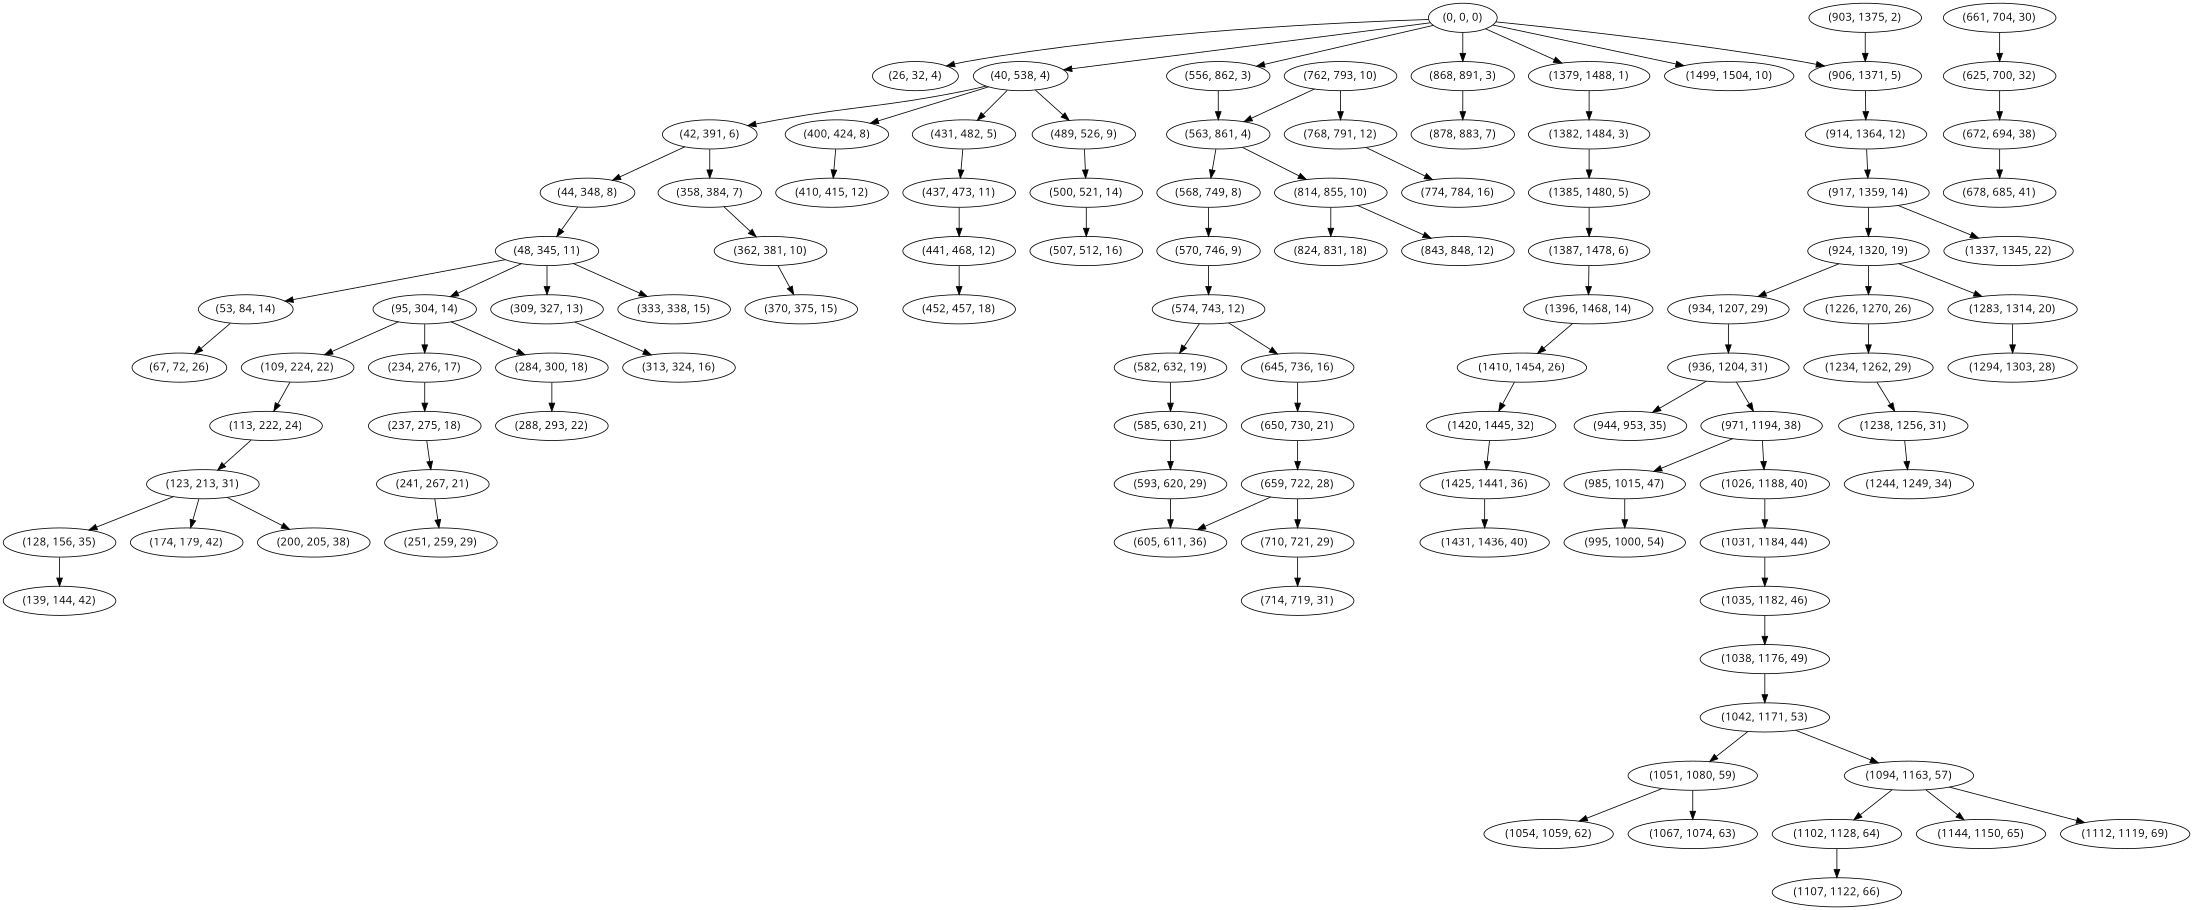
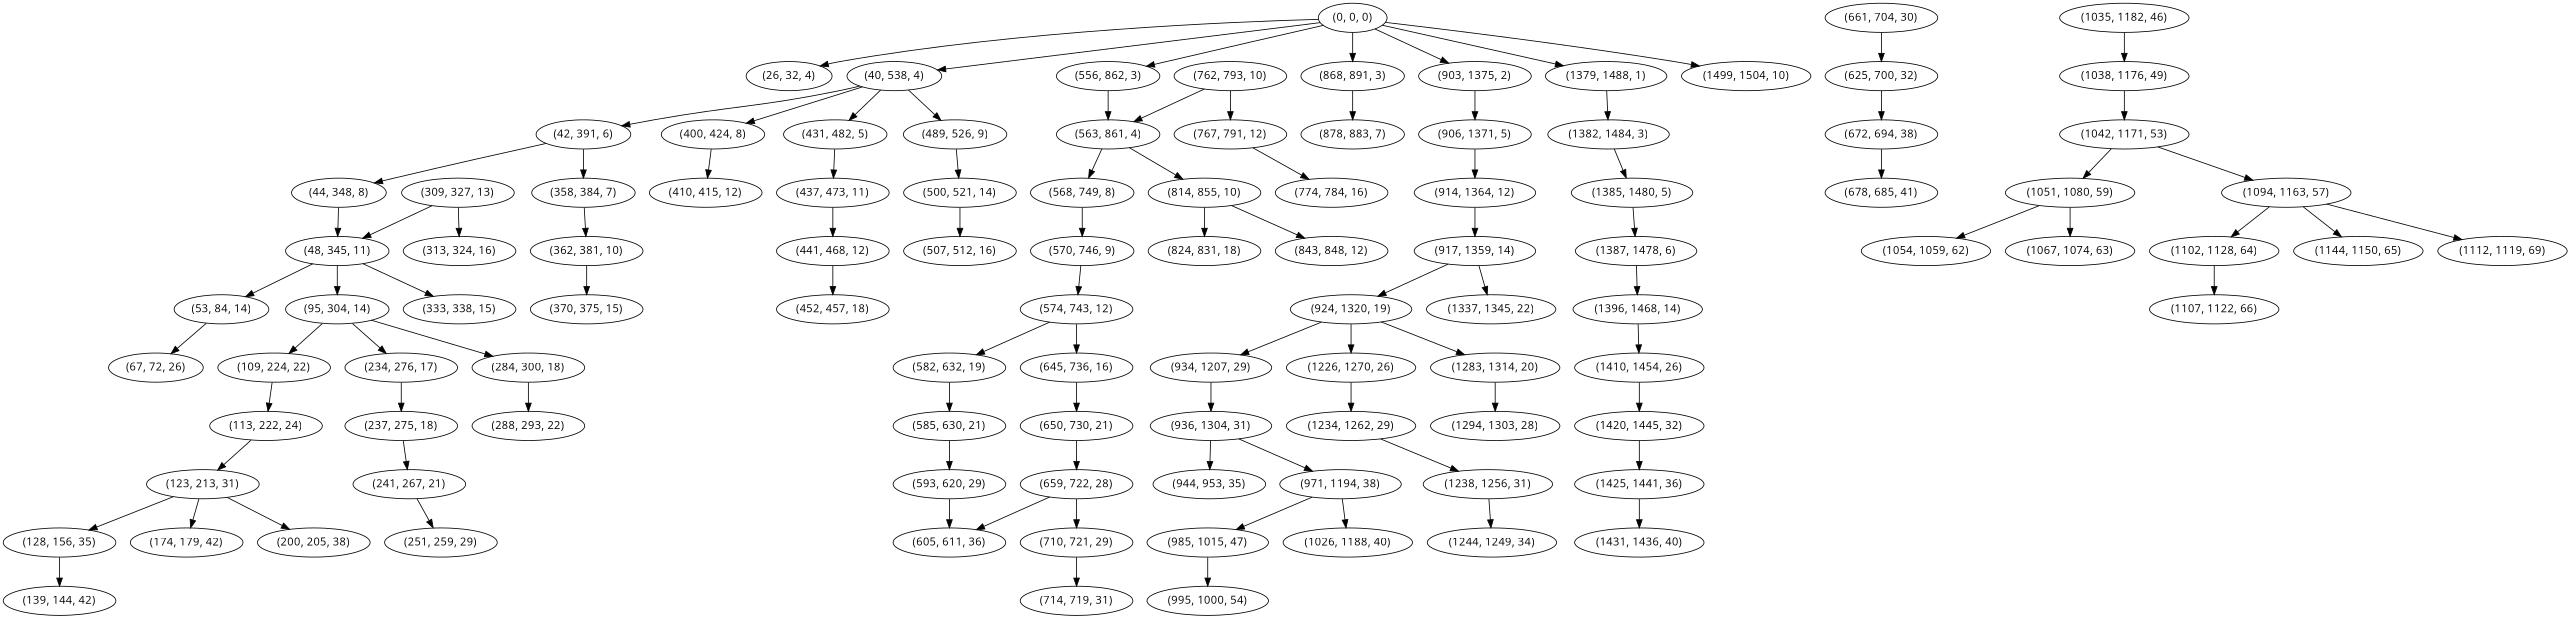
  digraph {
    fontname="Open Sans"
    node [fontname="Open Sans"]
    edge [fontname="Open Sans"]
    "(0, 0, 0)"
    "(26, 32, 4)"
    "(40, 538, 4)"
    "(556, 862, 3)"
    "(868, 891, 3)"
    "(903, 1375, 2)"
    "(1379, 1488, 1)"
    "(1499, 1504, 10)"
    "(42, 391, 6)"
    "(400, 424, 8)"
    "(431, 482, 5)"
    "(489, 526, 9)"
    "(563, 861, 4)"
    "(878, 883, 7)"
    "(906, 1371, 5)"
    "(1382, 1484, 3)"
    "(44, 348, 8)"
    "(358, 384, 7)"
    "(410, 415, 12)"
    "(437, 473, 11)"
    "(500, 521, 14)"
    "(48, 345, 11)"
    "(362, 381, 10)"
    "(53, 84, 14)"
    "(95, 304, 14)"
    "(309, 327, 13)"
    "(333, 338, 15)"
    "(67, 72, 26)"
    "(109, 224, 22)"
    "(234, 276, 17)"
    "(284, 300, 18)"
    "(313, 324, 16)"
    "(113, 222, 24)"
    "(237, 275, 18)"
    "(288, 293, 22)"
    "(123, 213, 31)"
    "(128, 156, 35)"
    "(174, 179, 42)"
    "(200, 205, 38)"
    "(139, 144, 42)"
    "(241, 267, 21)"
    "(251, 259, 29)"
    "(370, 375, 15)"
    "(441, 468, 12)"
    "(452, 457, 18)"
    "(507, 512, 16)"
    "(568, 749, 8)"
    "(814, 855, 10)"
    "(570, 746, 9)"
    "(762, 793, 10)"
-   "(767, 791, 12)" [label="(768, 791, 12)"]
+   "(767, 791, 12)"
    "(824, 831, 18)"
    "(843, 848, 12)"
    "(574, 743, 12)"
    "(582, 632, 19)"
    "(645, 736, 16)"
    "(585, 630, 21)"
    "(650, 730, 21)"
    "(593, 620, 29)"
    "(605, 611, 36)"
    "(659, 722, 28)"
    "(710, 721, 29)"
    n63 [label="(625, 700, 32)"]
    "(661, 704, 30)"
    "(714, 719, 31)"
    "(672, 694, 38)"
    "(678, 685, 41)"
    "(774, 784, 16)"
    "(914, 1364, 12)"
    "(917, 1359, 14)"
    "(924, 1320, 19)"
    "(1337, 1345, 22)"
    "(934, 1207, 29)"
    "(1226, 1270, 26)"
    "(1283, 1314, 20)"
-   "(936, 1204, 31)"
+   "(936, 1204, 31)" [label="(936, 1304, 31)"]
    "(1234, 1262, 29)"
    "(1294, 1303, 28)"
    "(944, 953, 35)"
    "(971, 1194, 38)"
    "(985, 1015, 47)"
    "(1026, 1188, 40)"
    "(995, 1000, 54)"
-   "(1031, 1184, 44)"
    "(1035, 1182, 46)"
    "(1038, 1176, 49)"
    "(1042, 1171, 53)"
    "(1051, 1080, 59)"
    "(1094, 1163, 57)"
    "(1054, 1059, 62)"
    "(1067, 1074, 63)"
    "(1102, 1128, 64)"
    "(1144, 1150, 65)"
    "(1112, 1119, 69)"
    "(1107, 1122, 66)"
    "(1238, 1256, 31)"
    "(1244, 1249, 34)"
    "(1385, 1480, 5)"
    "(1387, 1478, 6)"
    "(1396, 1468, 14)"
    "(1410, 1454, 26)"
    "(1420, 1445, 32)"
    "(1425, 1441, 36)"
    "(1431, 1436, 40)"
    "(0, 0, 0)" -> "(26, 32, 4)"
    "(0, 0, 0)" -> "(40, 538, 4)"
    "(0, 0, 0)" -> "(556, 862, 3)"
    "(0, 0, 0)" -> "(868, 891, 3)"
-   "(0, 0, 0)" -> "(906, 1371, 5)"
+   "(0, 0, 0)" -> "(903, 1375, 2)"
    "(0, 0, 0)" -> "(1379, 1488, 1)"
    "(0, 0, 0)" -> "(1499, 1504, 10)"
    "(40, 538, 4)" -> "(42, 391, 6)"
    "(40, 538, 4)" -> "(400, 424, 8)"
    "(40, 538, 4)" -> "(431, 482, 5)"
    "(40, 538, 4)" -> "(489, 526, 9)"
    "(556, 862, 3)" -> "(563, 861, 4)"
    "(868, 891, 3)" -> "(878, 883, 7)"
    "(903, 1375, 2)" -> "(906, 1371, 5)"
    "(1379, 1488, 1)" -> "(1382, 1484, 3)"
    "(42, 391, 6)" -> "(44, 348, 8)"
    "(42, 391, 6)" -> "(358, 384, 7)"
    "(400, 424, 8)" -> "(410, 415, 12)"
    "(431, 482, 5)" -> "(437, 473, 11)"
    "(489, 526, 9)" -> "(500, 521, 14)"
    "(563, 861, 4)" -> "(568, 749, 8)"
    "(563, 861, 4)" -> "(814, 855, 10)"
    "(906, 1371, 5)" -> "(914, 1364, 12)"
    "(1382, 1484, 3)" -> "(1385, 1480, 5)"
    "(44, 348, 8)" -> "(48, 345, 11)"
    "(358, 384, 7)" -> "(362, 381, 10)"
    "(437, 473, 11)" -> "(441, 468, 12)"
    "(500, 521, 14)" -> "(507, 512, 16)"
    "(48, 345, 11)" -> "(53, 84, 14)"
    "(48, 345, 11)" -> "(95, 304, 14)"
-   "(48, 345, 11)" -> "(309, 327, 13)"
+   "(309, 327, 13)" -> "(48, 345, 11)"
    "(48, 345, 11)" -> "(333, 338, 15)"
    "(362, 381, 10)" -> "(370, 375, 15)"
    "(53, 84, 14)" -> "(67, 72, 26)"
    "(95, 304, 14)" -> "(109, 224, 22)"
    "(95, 304, 14)" -> "(234, 276, 17)"
    "(95, 304, 14)" -> "(284, 300, 18)"
    "(309, 327, 13)" -> "(313, 324, 16)"
    "(109, 224, 22)" -> "(113, 222, 24)"
    "(234, 276, 17)" -> "(237, 275, 18)"
    "(284, 300, 18)" -> "(288, 293, 22)"
    "(113, 222, 24)" -> "(123, 213, 31)"
    "(237, 275, 18)" -> "(241, 267, 21)"
    "(123, 213, 31)" -> "(128, 156, 35)"
    "(123, 213, 31)" -> "(174, 179, 42)"
    "(123, 213, 31)" -> "(200, 205, 38)"
    "(128, 156, 35)" -> "(139, 144, 42)"
    "(241, 267, 21)" -> "(251, 259, 29)"
    "(441, 468, 12)" -> "(452, 457, 18)"
    "(568, 749, 8)" -> "(570, 746, 9)"
    "(814, 855, 10)" -> "(824, 831, 18)"
    "(814, 855, 10)" -> "(843, 848, 12)"
    "(570, 746, 9)" -> "(574, 743, 12)"
    "(762, 793, 10)" -> "(563, 861, 4)"
    "(762, 793, 10)" -> "(767, 791, 12)"
    "(767, 791, 12)" -> "(774, 784, 16)"
    "(574, 743, 12)" -> "(582, 632, 19)"
    "(574, 743, 12)" -> "(645, 736, 16)"
    "(582, 632, 19)" -> "(585, 630, 21)"
    "(645, 736, 16)" -> "(650, 730, 21)"
    "(585, 630, 21)" -> "(593, 620, 29)"
    "(650, 730, 21)" -> "(659, 722, 28)"
    "(593, 620, 29)" -> "(605, 611, 36)"
    "(659, 722, 28)" -> "(605, 611, 36)"
    "(659, 722, 28)" -> "(710, 721, 29)"
    "(710, 721, 29)" -> "(714, 719, 31)"
    n63 -> "(672, 694, 38)"
    "(661, 704, 30)" -> n63
    "(672, 694, 38)" -> "(678, 685, 41)"
    "(914, 1364, 12)" -> "(917, 1359, 14)"
    "(917, 1359, 14)" -> "(924, 1320, 19)"
    "(917, 1359, 14)" -> "(1337, 1345, 22)"
    "(924, 1320, 19)" -> "(934, 1207, 29)"
    "(924, 1320, 19)" -> "(1226, 1270, 26)"
    "(924, 1320, 19)" -> "(1283, 1314, 20)"
    "(934, 1207, 29)" -> "(936, 1204, 31)"
    "(1226, 1270, 26)" -> "(1234, 1262, 29)"
    "(1283, 1314, 20)" -> "(1294, 1303, 28)"
    "(936, 1204, 31)" -> "(944, 953, 35)"
    "(936, 1204, 31)" -> "(971, 1194, 38)"
    "(1234, 1262, 29)" -> "(1238, 1256, 31)"
    "(971, 1194, 38)" -> "(985, 1015, 47)"
    "(971, 1194, 38)" -> "(1026, 1188, 40)"
    "(985, 1015, 47)" -> "(995, 1000, 54)"
-   "(1026, 1188, 40)" -> "(1031, 1184, 44)"
-   "(1031, 1184, 44)" -> "(1035, 1182, 46)"
    "(1035, 1182, 46)" -> "(1038, 1176, 49)"
    "(1038, 1176, 49)" -> "(1042, 1171, 53)"
    "(1042, 1171, 53)" -> "(1051, 1080, 59)"
    "(1042, 1171, 53)" -> "(1094, 1163, 57)"
    "(1051, 1080, 59)" -> "(1054, 1059, 62)"
    "(1051, 1080, 59)" -> "(1067, 1074, 63)"
    "(1094, 1163, 57)" -> "(1102, 1128, 64)"
    "(1094, 1163, 57)" -> "(1144, 1150, 65)"
    "(1094, 1163, 57)" -> "(1112, 1119, 69)"
    "(1102, 1128, 64)" -> "(1107, 1122, 66)"
    "(1238, 1256, 31)" -> "(1244, 1249, 34)"
    "(1385, 1480, 5)" -> "(1387, 1478, 6)"
    "(1387, 1478, 6)" -> "(1396, 1468, 14)"
    "(1396, 1468, 14)" -> "(1410, 1454, 26)"
    "(1410, 1454, 26)" -> "(1420, 1445, 32)"
    "(1420, 1445, 32)" -> "(1425, 1441, 36)"
    "(1425, 1441, 36)" -> "(1431, 1436, 40)"
  }
